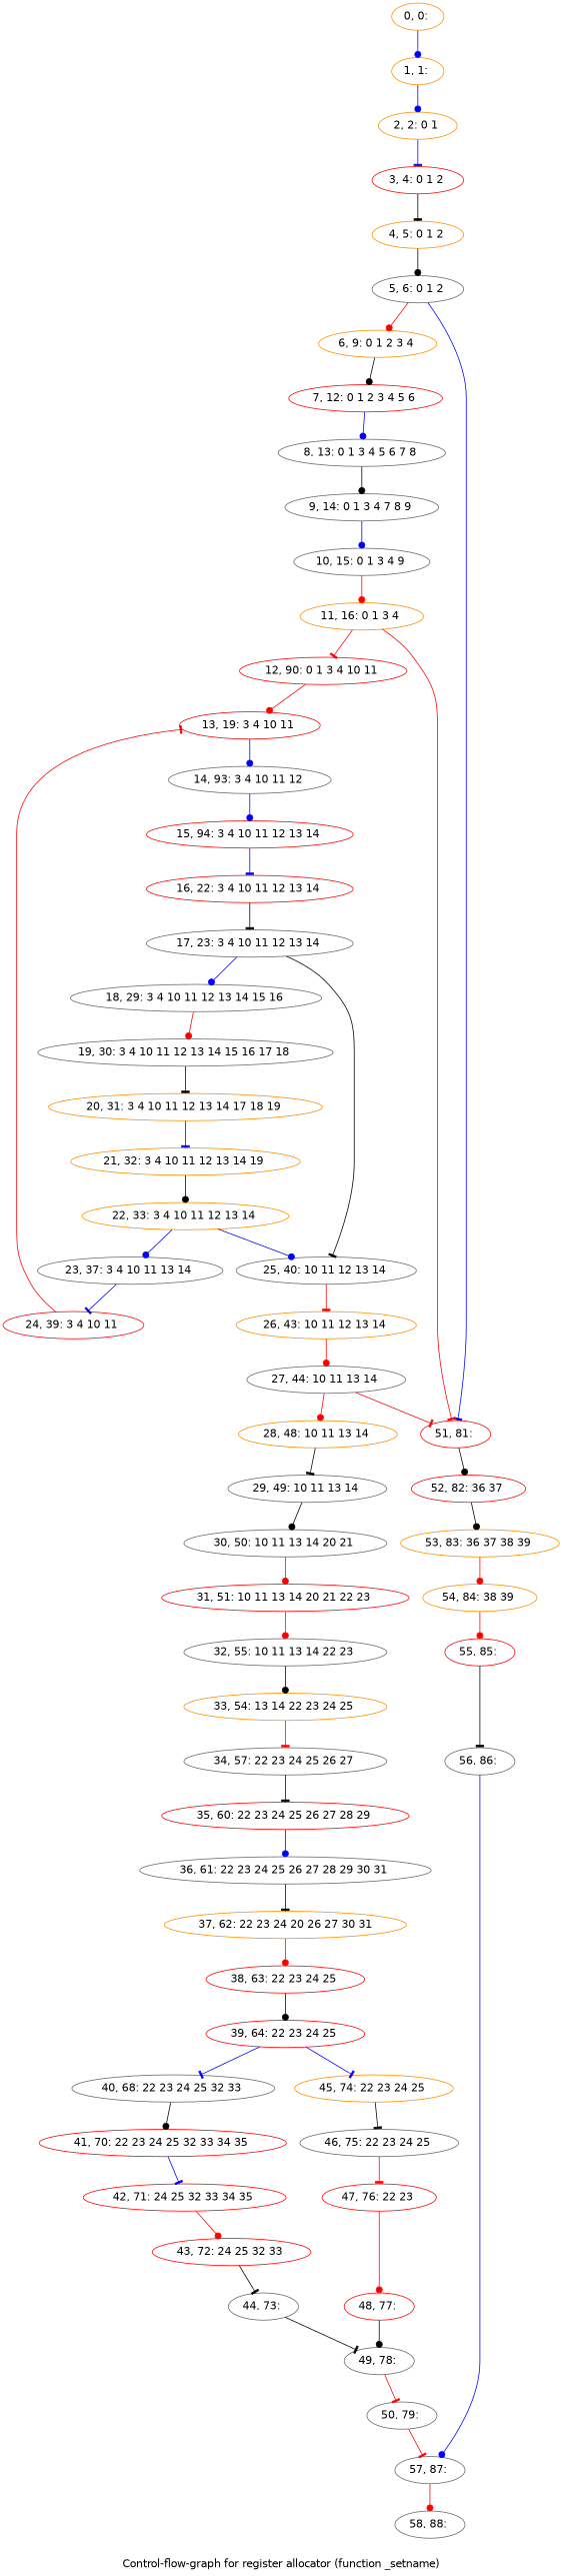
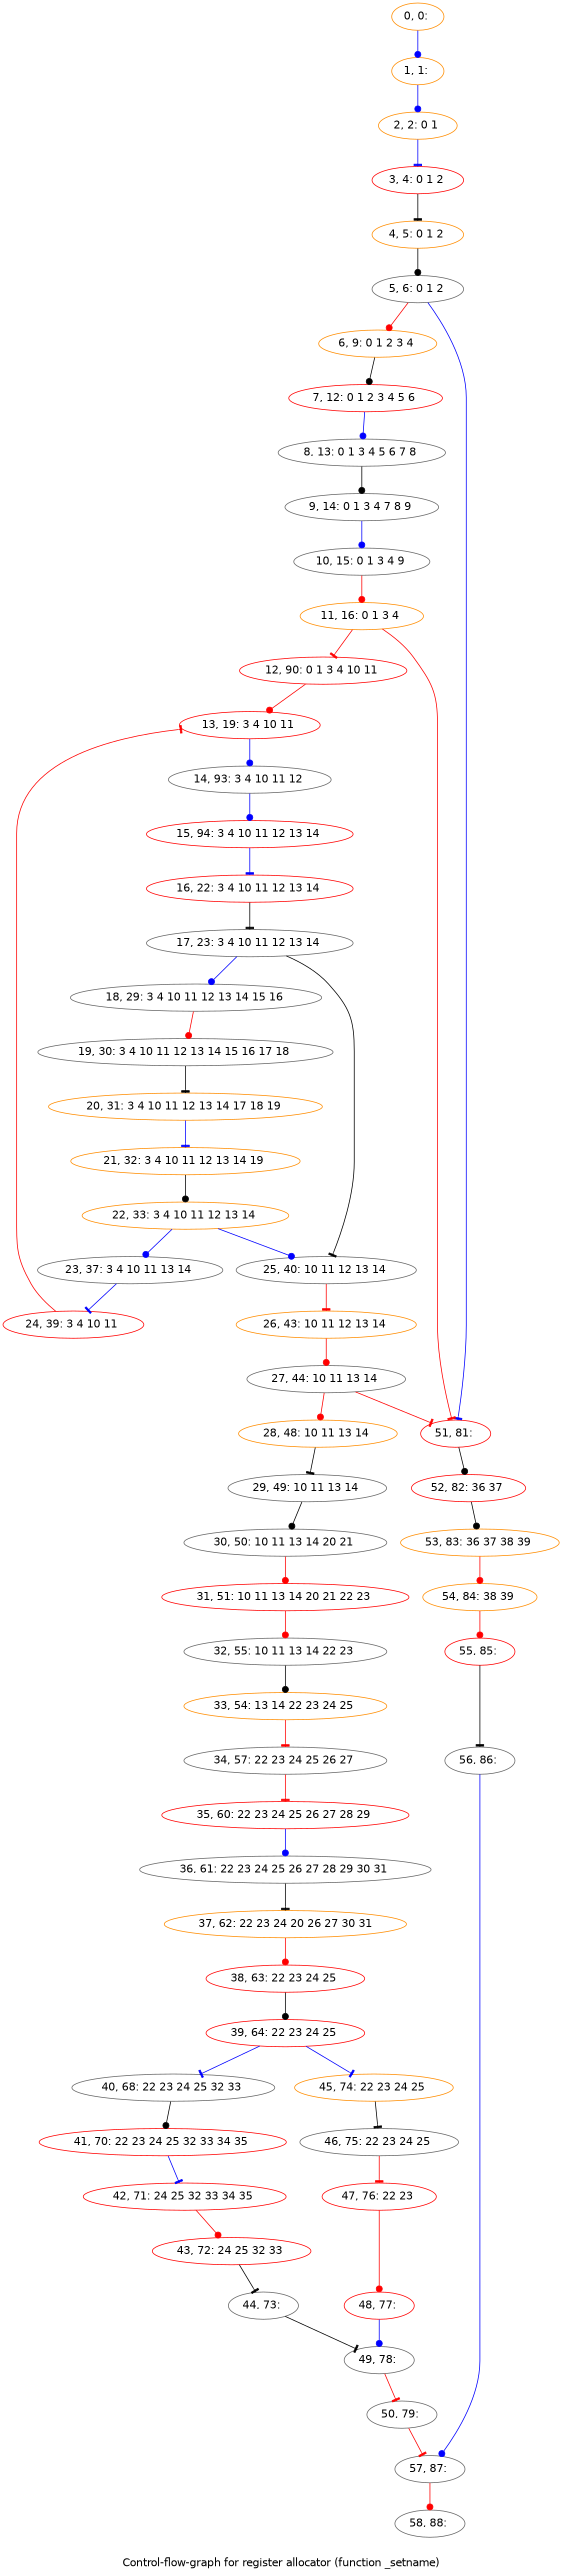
  digraph {
    fontname="DejaVu Sans"
    label="Control-flow-graph for register allocator (function _setname)"
    node [color=gray40 fontname="DejaVu Sans"]
    edge [arrowhead=dot color=red fontname="DejaVu Sans"]
    n1 [color=darkorange label="0, 0: "]
    n2 [color=darkorange label="1, 1: "]
    n3 [color=darkorange label="2, 2: 0 1 "]
    n4 [color=red label="3, 4: 0 1 2 "]
    n5 [color=darkorange label="4, 5: 0 1 2 "]
    n6 [label="5, 6: 0 1 2 "]
    n7 [color=darkorange label="6, 9: 0 1 2 3 4 "]
    n8 [color=red label="51, 81: "]
    n9 [color=red label="7, 12: 0 1 2 3 4 5 6 "]
    n10 [color=red label="52, 82: 36 37 "]
    n11 [label="8, 13: 0 1 3 4 5 6 7 8 "]
    n12 [label="9, 14: 0 1 3 4 7 8 9 "]
    n13 [label="10, 15: 0 1 3 4 9 "]
    n14 [color=darkorange label="11, 16: 0 1 3 4 "]
    n15 [color=red label="12, 90: 0 1 3 4 10 11 "]
    n16 [color=red label="13, 19: 3 4 10 11 "]
    n17 [label="14, 93: 3 4 10 11 12 "]
    n18 [color=red label="15, 94: 3 4 10 11 12 13 14 "]
    n19 [color=red label="16, 22: 3 4 10 11 12 13 14 "]
    n20 [label="17, 23: 3 4 10 11 12 13 14 "]
    n21 [label="18, 29: 3 4 10 11 12 13 14 15 16 "]
    n22 [label="25, 40: 10 11 12 13 14 "]
    n23 [label="19, 30: 3 4 10 11 12 13 14 15 16 17 18 "]
    n24 [color=darkorange label="26, 43: 10 11 12 13 14 "]
    n25 [color=darkorange label="20, 31: 3 4 10 11 12 13 14 17 18 19 "]
    n26 [color=darkorange label="21, 32: 3 4 10 11 12 13 14 19 "]
    n27 [color=darkorange label="22, 33: 3 4 10 11 12 13 14 "]
    n28 [label="23, 37: 3 4 10 11 13 14 "]
    n29 [color=red label="24, 39: 3 4 10 11 "]
    n30 [label="27, 44: 10 11 13 14 "]
    n31 [color=darkorange label="28, 48: 10 11 13 14 "]
    n32 [label="29, 49: 10 11 13 14 "]
    n33 [label="30, 50: 10 11 13 14 20 21 "]
    n34 [color=red label="31, 51: 10 11 13 14 20 21 22 23 "]
    n35 [label="32, 55: 10 11 13 14 22 23 "]
    n36 [color=darkorange label="33, 54: 13 14 22 23 24 25 "]
    n37 [label="34, 57: 22 23 24 25 26 27 "]
    n38 [color=red label="35, 60: 22 23 24 25 26 27 28 29 "]
    n39 [label="36, 61: 22 23 24 25 26 27 28 29 30 31 "]
    n40 [color=darkorange label="37, 62: 22 23 24 20 26 27 30 31"]
    n41 [color=red label="38, 63: 22 23 24 25 "]
    n42 [color=red label="39, 64: 22 23 24 25 "]
    n43 [label="40, 68: 22 23 24 25 32 33 "]
    n44 [color=darkorange label="45, 74: 22 23 24 25 "]
    n45 [color=red label="41, 70: 22 23 24 25 32 33 34 35 "]
    n46 [label="46, 75: 22 23 24 25 "]
    n47 [color=red label="42, 71: 24 25 32 33 34 35 "]
    n48 [color=red label="43, 72: 24 25 32 33 "]
    n49 [label="44, 73: "]
    n50 [label="49, 78: "]
    n51 [label="50, 79: "]
    n52 [color=red label="47, 76: 22 23 "]
    n53 [color=red label="48, 77: "]
    n54 [label="57, 87: "]
    n55 [label="58, 88: "]
    n56 [color=darkorange label="53, 83: 36 37 38 39 "]
    n57 [color=darkorange label="54, 84: 38 39 "]
    n58 [color=red label="55, 85: "]
    n59 [label="56, 86: "]
    n1 -> n2 [color=blue]
    n2 -> n3 [color=blue]
    n3 -> n4 [arrowhead=tee color=blue]
    n4 -> n5 [arrowhead=tee color=black]
    n5 -> n6 [color=black]
    n6 -> n7
    n6 -> n8 [arrowhead=tee color=blue]
    n7 -> n9 [color=black]
    n8 -> n10 [color=black]
    n9 -> n11 [color=blue]
    n10 -> n56 [color=black]
    n11 -> n12 [color=black]
    n12 -> n13 [color=blue]
    n13 -> n14
    n14 -> n8 [arrowhead=tee]
    n14 -> n15 [arrowhead=tee]
    n15 -> n16
    n16 -> n17 [color=blue]
    n17 -> n18 [color=blue]
    n18 -> n19 [arrowhead=tee color=blue]
    n19 -> n20 [arrowhead=tee color=black]
    n20 -> n21 [color=blue]
    n20 -> n22 [arrowhead=tee color=black]
    n21 -> n23
    n22 -> n24 [arrowhead=tee]
    n23 -> n25 [arrowhead=tee color=black]
    n24 -> n30
    n25 -> n26 [arrowhead=tee color=blue]
    n26 -> n27 [color=black]
    n27 -> n22 [color=blue]
    n27 -> n28 [color=blue]
    n28 -> n29 [arrowhead=tee color=blue]
    n29 -> n16 [arrowhead=tee]
    n30 -> n8 [arrowhead=tee]
    n30 -> n31
    n31 -> n32 [arrowhead=tee color=black]
    n32 -> n33 [color=black]
    n33 -> n34
    n34 -> n35
    n35 -> n36 [color=black]
    n36 -> n37 [arrowhead=tee]
-   n37 -> n38 [arrowhead=tee color=black]
+   n37 -> n38 [arrowhead=tee]
    n38 -> n39 [color=blue]
    n39 -> n40 [arrowhead=tee color=black]
    n40 -> n41
    n41 -> n42 [color=black]
    n42 -> n43 [arrowhead=tee color=blue]
    n42 -> n44 [arrowhead=tee color=blue]
    n43 -> n45 [color=black]
    n44 -> n46 [arrowhead=tee color=black]
    n45 -> n47 [arrowhead=tee color=blue]
    n46 -> n52 [arrowhead=tee]
    n47 -> n48
    n48 -> n49 [arrowhead=tee color=black]
    n49 -> n50 [arrowhead=tee color=black]
    n50 -> n51 [arrowhead=tee]
    n51 -> n54 [arrowhead=tee]
    n52 -> n53
-   n53 -> n50 [color=black]
+   n53 -> n50 [color=blue]
    n54 -> n55
    n56 -> n57
    n57 -> n58
    n58 -> n59 [arrowhead=tee color=black]
    n59 -> n54 [color=blue]
  }
